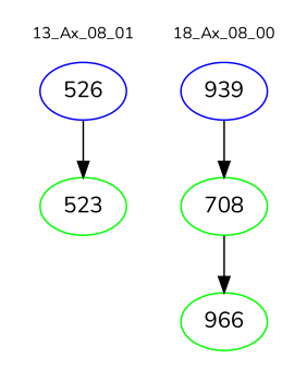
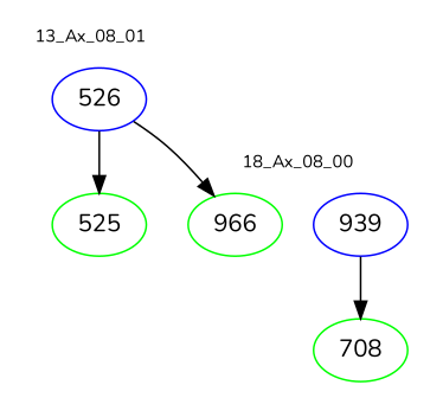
  digraph {
    fontname=Nunito
    node [color=green fontname=Nunito]
    edge [color=black fontname=Nunito]
    n1 [color=blue label=526]
-   n2 [label=523]
+   n2 [label=525]
    n3 [color=blue label=939]
    n4 [label=708]
    n5 [label=966]
    subgraph cluster_1 {
      color=white
      fontsize=10
      label="13_Ax_08_01"
      n1
      n2
    }
    subgraph cluster_2 {
      color=white
      fontsize=10
      label="18_Ax_08_00"
      n3
      n4
      n5
    }
    n1 -> n2
    n3 -> n4
-   n4 -> n5
+   n1 -> n5
  }
